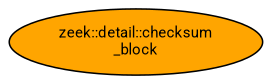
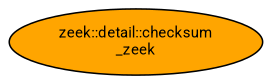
  digraph {
    rankdir=LR
    fontname=Roboto
-   n1 [color=black fillcolor=orange fontname=Roboto fontsize=10 height=0.2 label="zeek::detail::checksum\l_block" shape=ellipse style=filled width=0.4]
+   n1 [color=black fillcolor=orange fontname=Roboto fontsize=10 height=0.2 label="zeek::detail::checksum\l_zeek" shape=ellipse style=filled width=0.4]
  }
